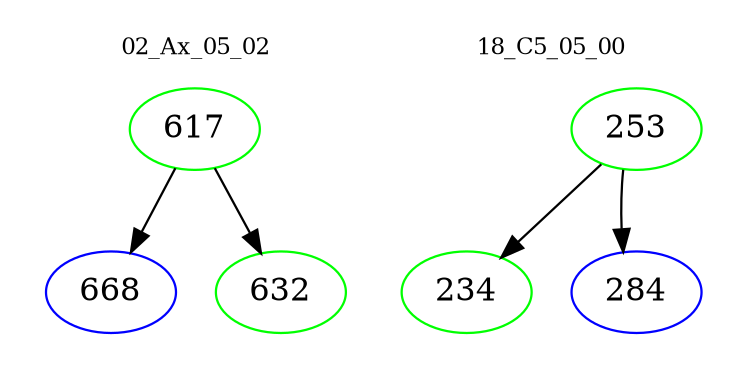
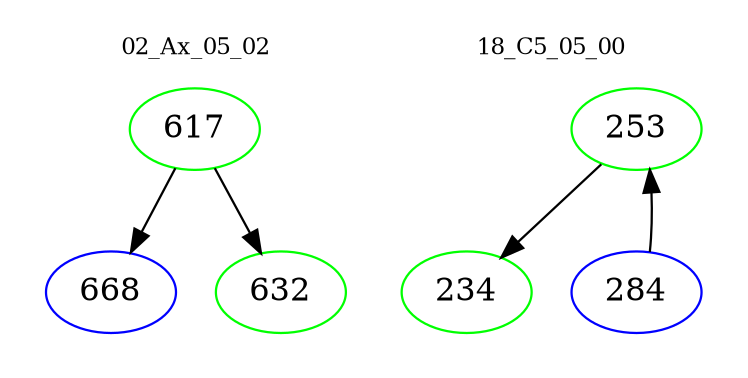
  digraph {
    node [color=green]
    edge [color=black]
    n1 [label=617]
    n2 [color=blue label=668]
    n3 [label=632]
    n4 [label=253]
    n5 [label=234]
    n6 [color=blue label=284]
    subgraph cluster_1 {
      color=white
      fontsize=10
      label="02_Ax_05_02"
      n1
      n2
      n3
    }
    subgraph cluster_2 {
      color=white
      fontsize=10
      label="18_C5_05_00"
      n4
      n5
      n6
    }
    n1 -> n2
    n1 -> n3
    n4 -> n5
-   n4 -> n6
+   n6 -> n4
  }
